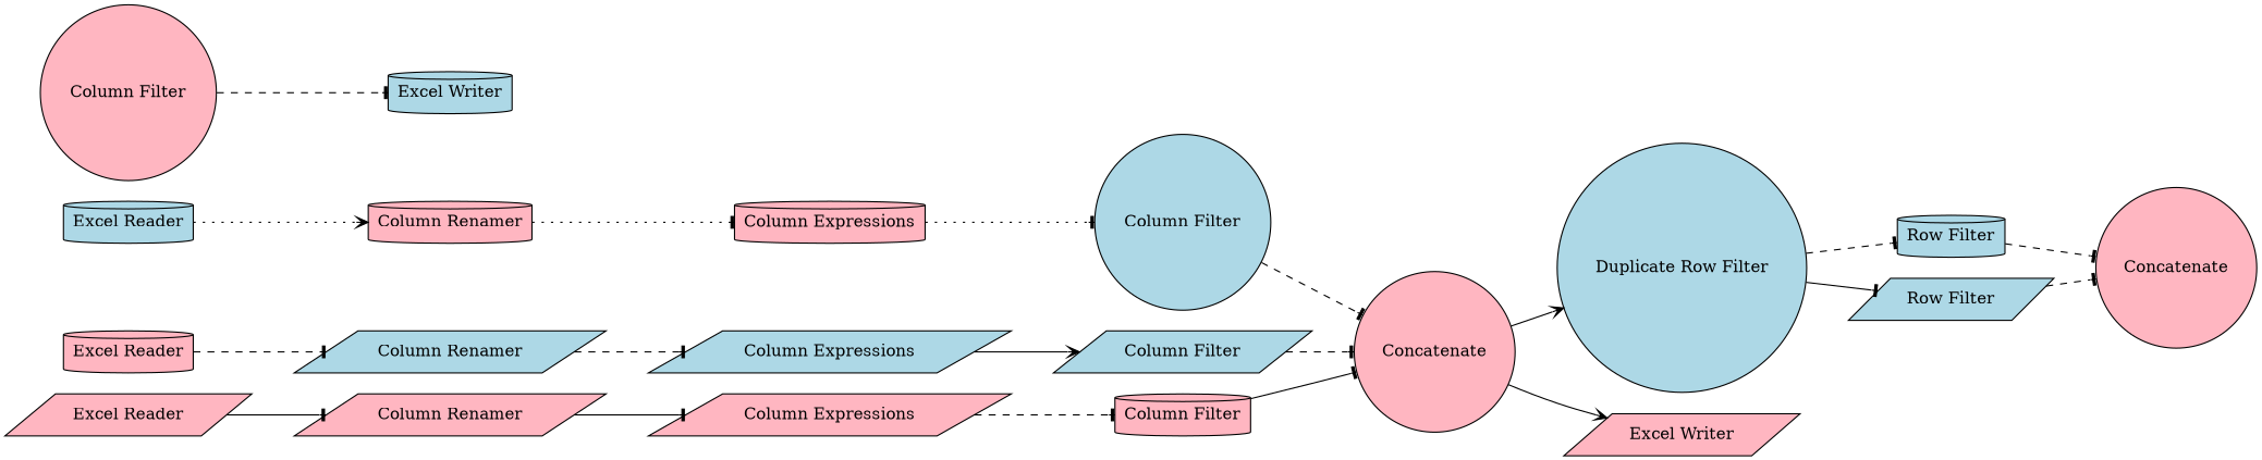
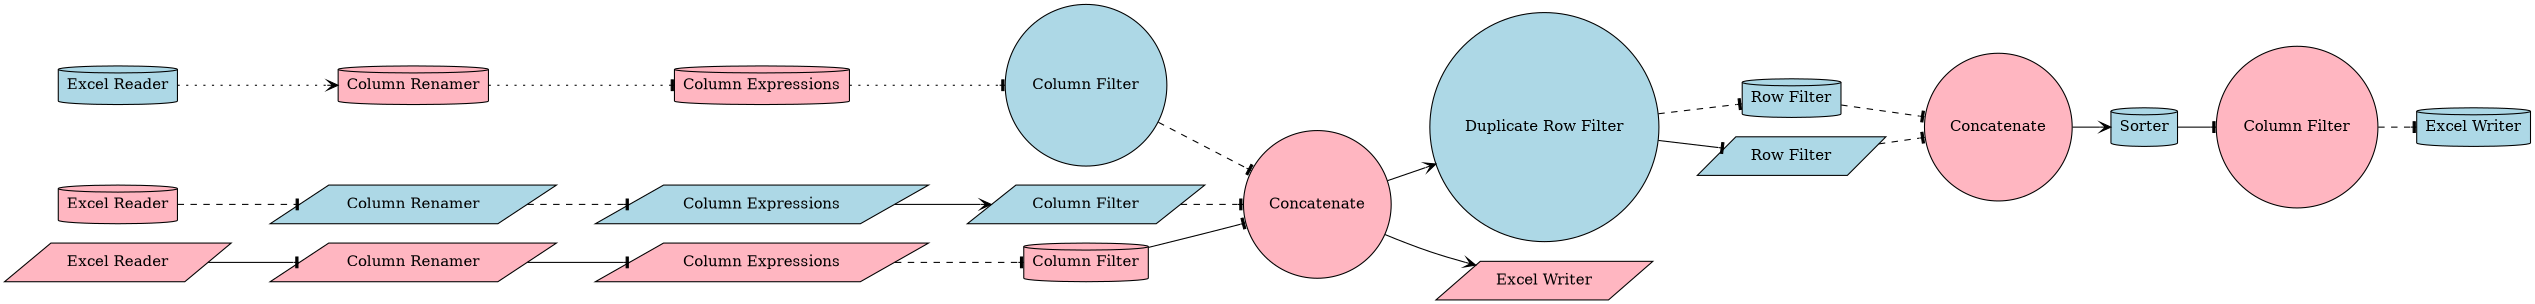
  digraph {
    rankdir=LR
    node [style=filled fillcolor=lightpink shape=cylinder]
    edge [style=solid arrowhead=tee]
    n1 [label="Column Filter"]
    n2 [label=Concatenate shape=circle]
    n3 [label="Duplicate Row Filter" fillcolor=lightblue shape=circle]
    n4 [label="Excel Writer" shape=parallelogram]
    n5 [label="Column Filter" fillcolor=lightblue shape=circle]
    n6 [label="Excel Reader" shape=parallelogram]
    n7 [label="Column Renamer" shape=parallelogram]
    n8 [label="Column Expressions" shape=parallelogram]
    n9 [label="Column Expressions"]
    n10 [label="Row Filter" fillcolor=lightblue]
    n11 [label=Concatenate shape=circle]
+   n12 [label=Sorter fillcolor=lightblue]
    n13 [label="Row Filter" fillcolor=lightblue shape=parallelogram]
    n14 [label="Column Filter" shape=circle]
    n15 [label="Excel Writer" fillcolor=lightblue]
    n16 [label="Excel Reader"]
    n17 [label="Column Renamer" fillcolor=lightblue shape=parallelogram]
    n18 [label="Column Expressions" fillcolor=lightblue shape=parallelogram]
    n19 [label="Column Filter" fillcolor=lightblue shape=parallelogram]
    n20 [label="Excel Reader" fillcolor=lightblue]
    n21 [label="Column Renamer"]
    n1 -> n2
    n2 -> n3 [arrowhead=vee]
    n2 -> n4 [arrowhead=vee]
    n3 -> n10 [style=dashed]
    n3 -> n13
    n5 -> n2 [style=dashed]
    n6 -> n7
    n7 -> n8
    n8 -> n1 [style=dashed]
    n9 -> n5 [style=dotted]
    n10 -> n11 [style=dashed]
+   n11 -> n12 [arrowhead=vee]
+   n12 -> n14
    n13 -> n11 [style=dashed]
    n14 -> n15 [style=dashed]
    n16 -> n17 [style=dashed]
    n17 -> n18 [style=dashed]
    n18 -> n19 [arrowhead=vee]
    n19 -> n2 [style=dashed]
    n20 -> n21 [style=dotted arrowhead=vee]
    n21 -> n9 [style=dotted]
  }
